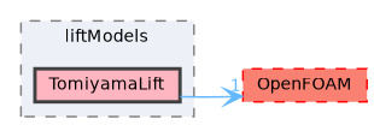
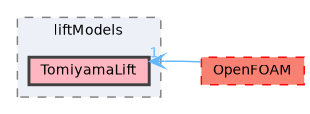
  digraph {
    compound=true
    rankdir=LR
    node [fontname=Helvetica fontsize=10 shape=box]
    n1 [color=grey25 fillcolor=lightpink height=0.2 label=TomiyamaLift style="filled,bold" width=0.4]
    n2 [color=red fillcolor=salmon height=0.2 label=OpenFOAM style="filled,dashed" width=0.4]
    subgraph cluster_1 {
      bgcolor="#edf0f7"
      fontname=Helvetica
      fontsize=10
      label=liftModels
      pencolor=grey50
      style="filled,dashed"
      n1
    }
-   n1 -> n2 [color=steelblue1 fontcolor=steelblue1 fontname=Helvetica fontsize=10 headlabel=1 labeldistance=1.5 labelfontname=Helvetica labelfontsize=10 arrowhead=vee]
+   n2 -> n1 [color=steelblue1 fontcolor=steelblue1 fontname=Helvetica fontsize=10 headlabel=1 labeldistance=1.5 labelfontname=Helvetica labelfontsize=10 arrowhead=vee]
  }
